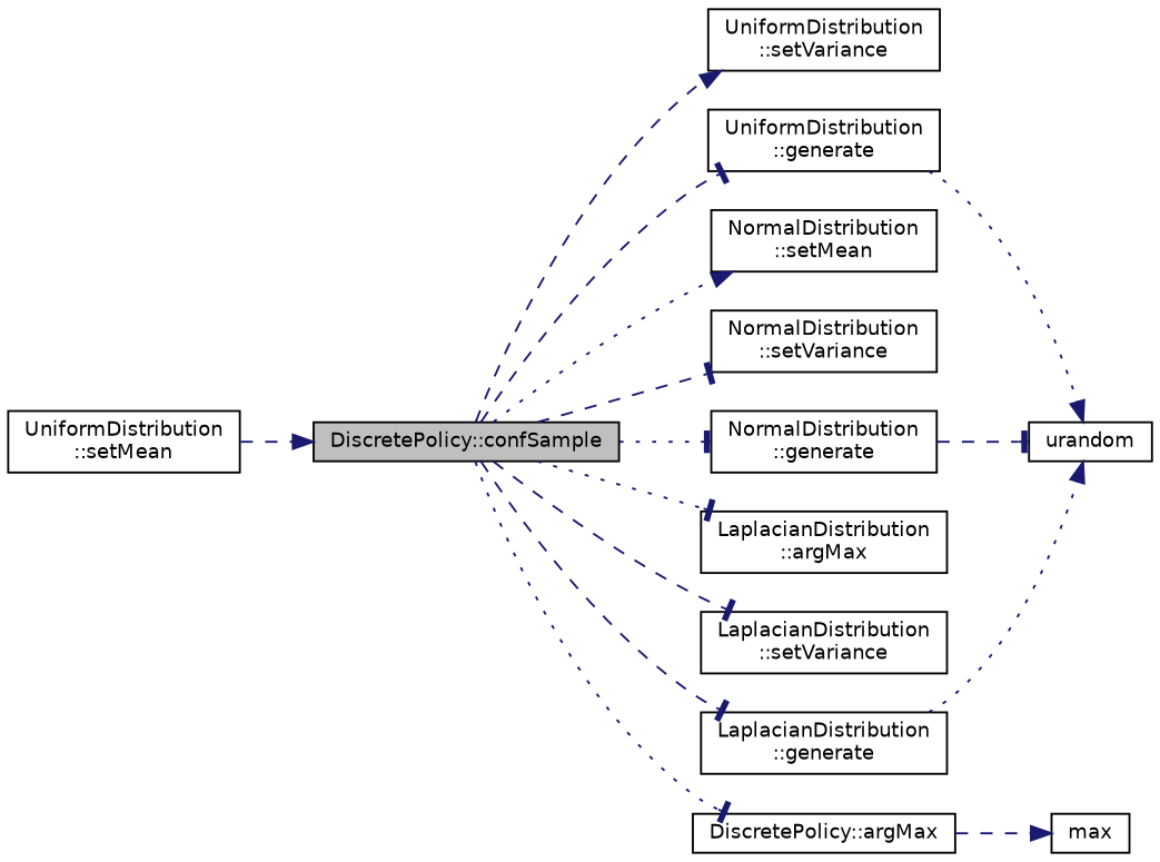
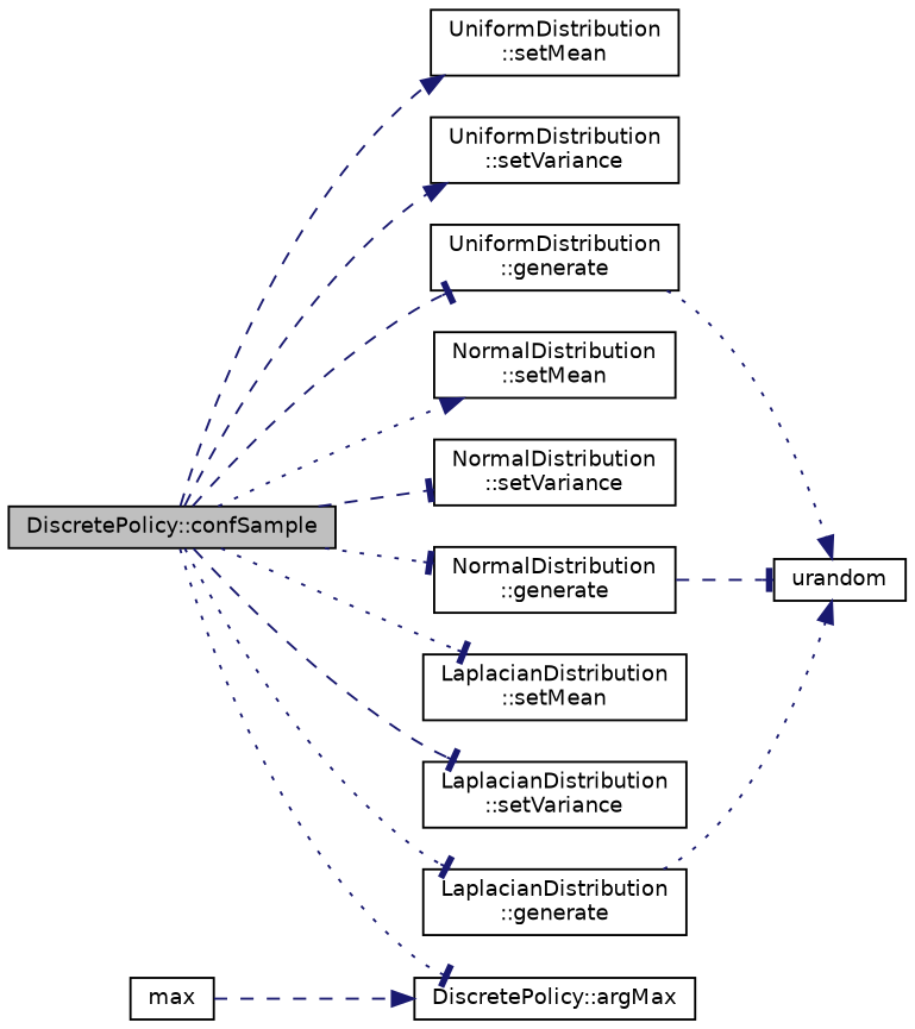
  digraph {
    rankdir=LR
    node [color=black fillcolor=white fontname=Helvetica fontsize=10 shape=record style=filled]
    edge [arrowhead=tee color=midnightblue fontname=Helvetica fontsize=10 labelfontname=Helvetica labelfontsize=10 style=dashed]
    n1 [fillcolor=grey75 fontcolor=black height=0.2 label="DiscretePolicy::confSample" width=0.4]
    n2 [height=0.2 label="UniformDistribution\l::setMean" width=0.4]
    n3 [height=0.2 label="UniformDistribution\l::setVariance" width=0.4]
    n4 [height=0.2 label="UniformDistribution\l::generate" width=0.4]
    n5 [height=0.2 label="NormalDistribution\l::setMean" width=0.4]
    n6 [height=0.2 label="NormalDistribution\l::setVariance" width=0.4]
    n7 [height=0.2 label="NormalDistribution\l::generate" width=0.4]
-   n8 [height=0.2 label="LaplacianDistribution\l::argMax" width=0.4]
+   n8 [height=0.2 label="LaplacianDistribution\l::setMean" width=0.4]
    n9 [height=0.2 label="LaplacianDistribution\l::setVariance" width=0.4]
    n10 [height=0.2 label="LaplacianDistribution\l::generate" width=0.4]
    n11 [height=0.2 label="DiscretePolicy::argMax" width=0.4]
    n12 [height=0.2 label=urandom width=0.4]
    n13 [height=0.2 label=max width=0.4]
-   n2 -> n1 [arrowhead=normal]
+   n1 -> n2 [arrowhead=normal]
    n1 -> n3 [arrowhead=normal]
    n1 -> n4
    n1 -> n5 [arrowhead=normal style=dotted]
    n1 -> n6
    n1 -> n7 [style=dotted]
    n1 -> n8 [style=dotted]
    n1 -> n9
-   n1 -> n10
+   n1 -> n10 [style=dotted]
    n1 -> n11 [style=dotted]
    n4 -> n12 [arrowhead=normal style=dotted]
    n7 -> n12
    n10 -> n12 [arrowhead=normal style=dotted]
-   n11 -> n13 [arrowhead=normal]
+   n13 -> n11 [arrowhead=normal]
  }
